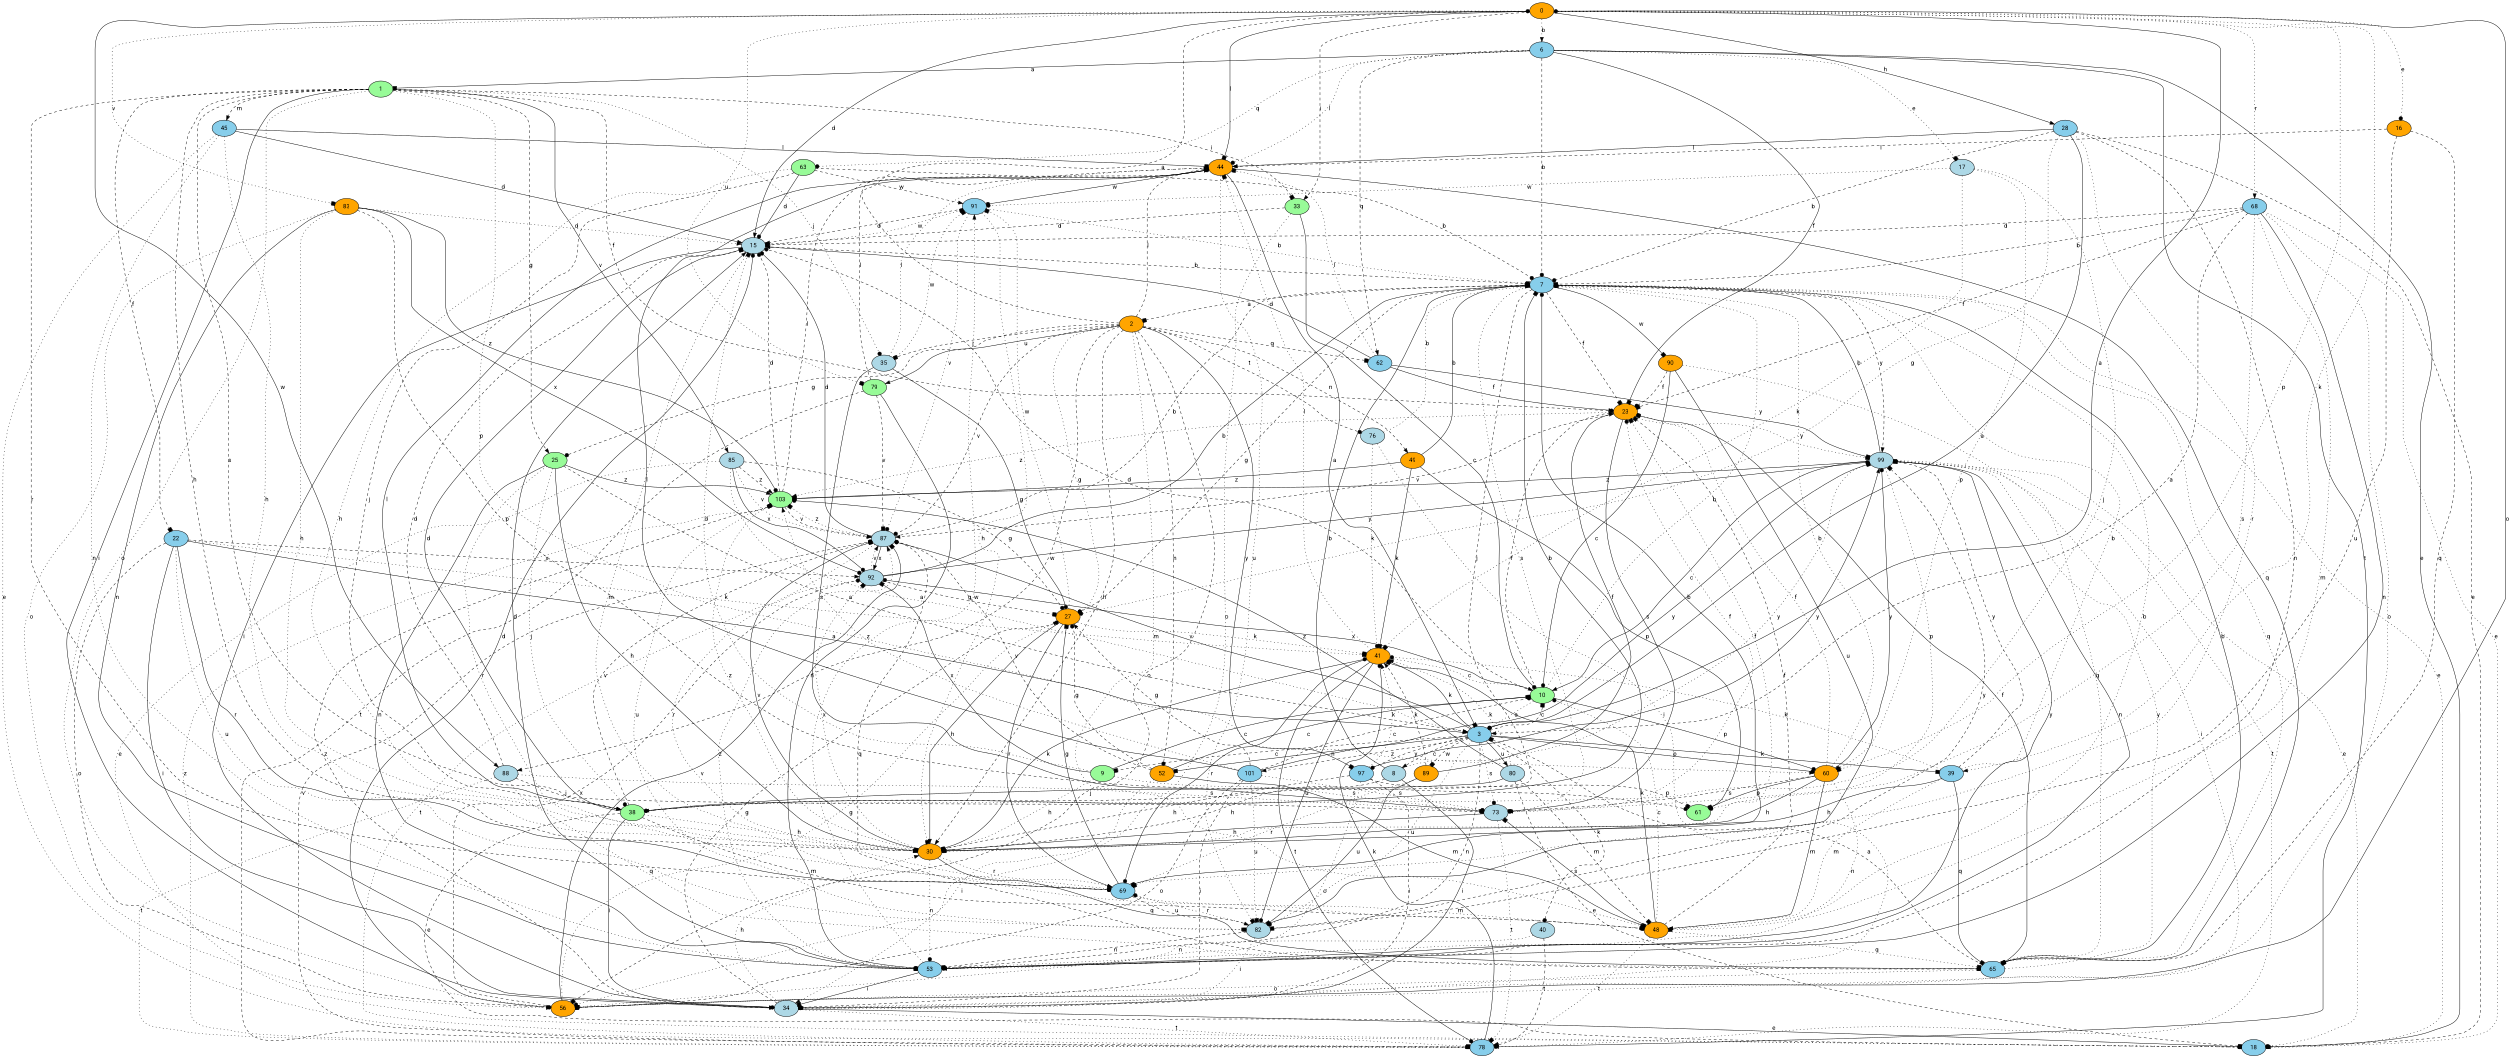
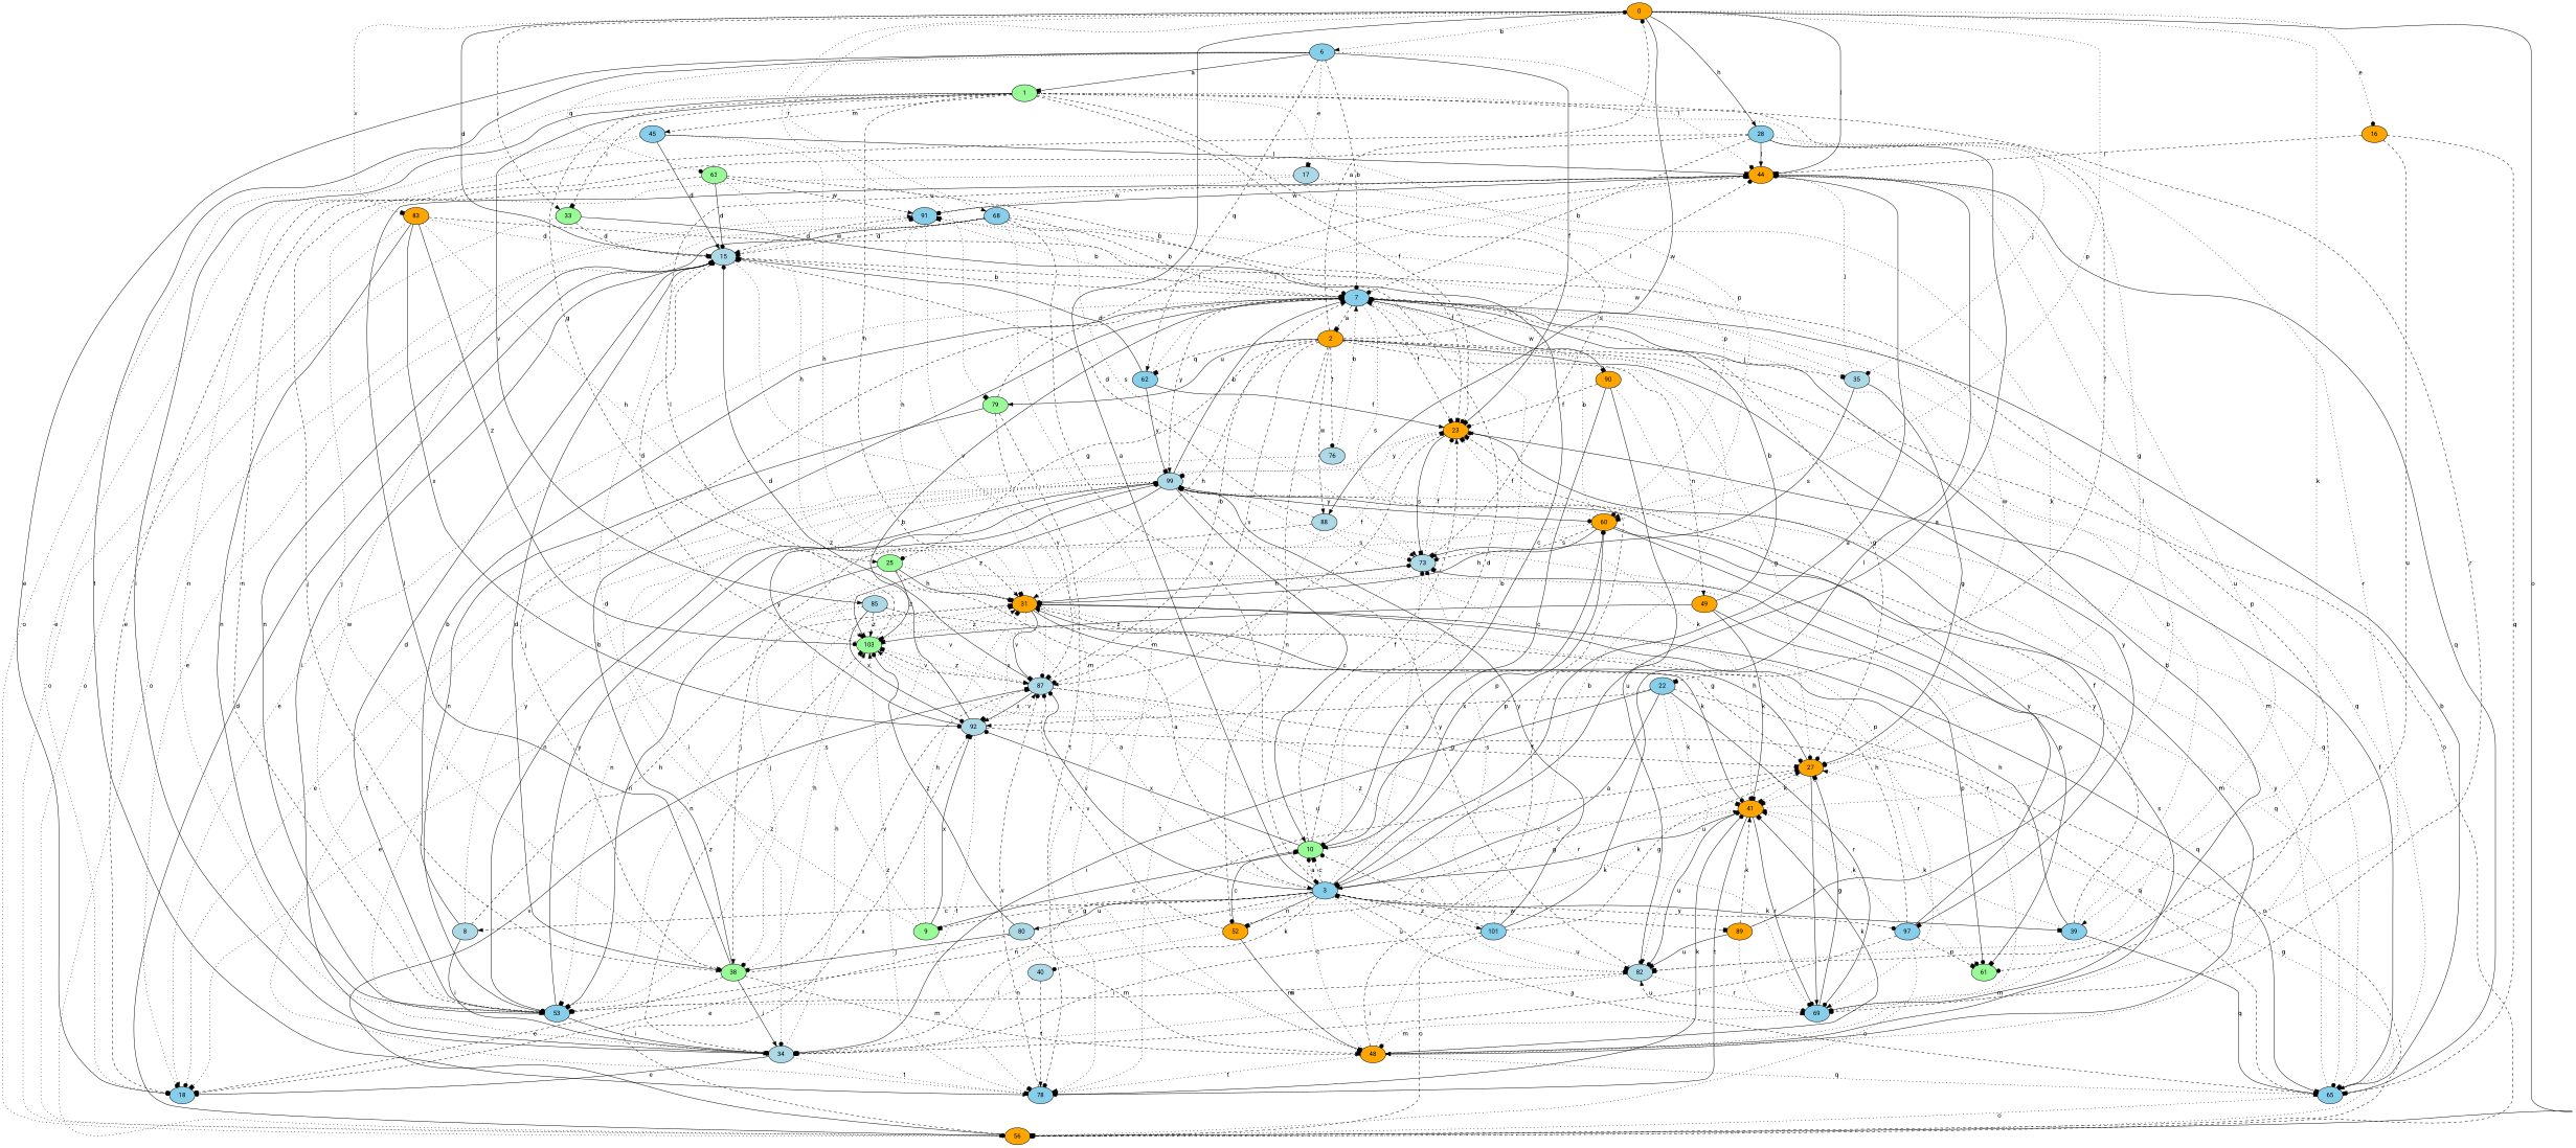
  strict digraph {
    fontname=Roboto
    node [fillcolor=skyblue fontname=Roboto style=filled]
    edge [arrowhead=dot fontname=Roboto style=dotted]
    0 [fillcolor=orange]
    6
    15 [fillcolor=lightblue]
    16 [fillcolor=orange]
    28
    33 [fillcolor=palegreen]
    39
    44 [fillcolor=orange]
    56 [fillcolor=orange]
    60 [fillcolor=orange]
    68
    79 [fillcolor=palegreen]
    83 [fillcolor=orange]
    88 [fillcolor=lightblue]
    1 [fillcolor=palegreen]
    23 [fillcolor=orange]
    62
    7
    17 [fillcolor=lightblue]
    18
    63 [fillcolor=palegreen]
    78
    34 [fillcolor=lightblue]
    48 [fillcolor=orange]
    91
    82 [fillcolor=lightblue]
    65
    69
    27 [fillcolor=orange]
    3
    53
    10 [fillcolor=palegreen]
-   30 [fillcolor=orange]
+   30 [fillcolor=orange label=31]
    41 [fillcolor=orange]
    99 [fillcolor=lightblue]
    87 [fillcolor=lightblue]
    n37 [fillcolor=lightblue label=92]
    73 [fillcolor=lightblue]
    61 [fillcolor=palegreen]
    103 [fillcolor=palegreen]
    38 [fillcolor=palegreen]
    22
    25 [fillcolor=palegreen]
    35 [fillcolor=lightblue]
    45
    85 [fillcolor=lightblue]
    2 [fillcolor=orange]
    49 [fillcolor=orange]
    52 [fillcolor=orange]
    76 [fillcolor=lightblue]
    97
    8 [fillcolor=lightblue]
    9 [fillcolor=palegreen]
    40 [fillcolor=lightblue]
    80 [fillcolor=lightblue]
    89 [fillcolor=orange]
    101
    90 [fillcolor=orange]
    0 -> 6 [arrowhead=normal label=b]
    0 -> 15 [arrowhead=normal label=d style=solid]
    0 -> 16 [label=e]
    0 -> 28 [arrowhead=normal label=h style=solid]
    0 -> 33 [arrowhead=normal label=i style=dashed]
    0 -> 39 [arrowhead=normal label=k]
    0 -> 44 [arrowhead=box label=l style=solid]
    0 -> 56 [arrowhead=box label=o style=solid]
    0 -> 60 [arrowhead=box label=p]
    0 -> 68 [arrowhead=normal label=r]
    0 -> 79 [arrowhead=box label=u]
    0 -> 83 [arrowhead=box label=v]
    0 -> 88 [arrowhead=normal label=w style=solid]
    6 -> 44 [label=l]
    6 -> 1 [arrowhead=box label=a style=solid]
    6 -> 23 [arrowhead=box label=f style=solid]
    6 -> 62 [arrowhead=normal label=q style=dashed]
    6 -> 7 [label=b style=dashed]
    6 -> 17 [arrowhead=box label=e]
    6 -> 18 [label=e style=solid]
    6 -> 63 [label=q]
    6 -> 78 [arrowhead=normal label=t style=solid]
    15 -> 7 [arrowhead=normal label=b style=dashed]
    15 -> 34 [label=i style=solid]
    15 -> 48 [arrowhead=box label=m]
    15 -> 91 [arrowhead=box label=w]
    16 -> 44 [arrowhead=normal label=l style=dashed]
    16 -> 82 [arrowhead=box label=u style=dashed]
    16 -> 65 [arrowhead=box label=q style=dashed]
    28 -> 44 [arrowhead=normal label=l style=solid]
    28 -> 7 [label=b style=dashed]
    28 -> 18 [arrowhead=box label=e style=dashed]
    28 -> 69 [arrowhead=box label=r]
    28 -> 27 [label=g]
    28 -> 3 [label=a style=solid]
    28 -> 53 [arrowhead=normal label=n style=dashed]
    33 -> 15 [arrowhead=box label=d style=dashed]
    33 -> 56 [label=o]
    33 -> 10 [label=c style=solid]
    39 -> 7 [label=b]
    39 -> 48 [arrowhead=normal label=m]
    39 -> 65 [arrowhead=box label=q style=solid]
    39 -> 30 [arrowhead=box label=h style=solid]
    39 -> 41 [label=k]
    39 -> 99 [arrowhead=normal label=y style=dashed]
    44 -> 91 [label=w style=solid]
    44 -> 82 [arrowhead=box label=u]
    44 -> 65 [arrowhead=normal label=q style=solid]
    44 -> 3 [arrowhead=box label=a style=solid]
    56 -> 15 [label=d style=solid]
    56 -> 27 [arrowhead=normal label=g]
    56 -> 87 [arrowhead=box label=v style=solid]
    56 -> n37 [label=x style=dashed]
    60 -> 23 [arrowhead=box label=f]
    60 -> 7 [label=b]
    60 -> 48 [arrowhead=normal label=m style=solid]
    60 -> 53 [arrowhead=box label=n]
    60 -> 30 [arrowhead=normal label=h style=solid]
-   60 -> 99 [label=y style=solid]
+   99 -> 60 [label=y style=solid]
    60 -> 73 [label=s style=dashed]
    60 -> 61 [arrowhead=box label=p style=solid]
    68 -> 15 [arrowhead=box label=d style=dashed]
    68 -> 56 [label=o]
    68 -> 23 [arrowhead=box label=f style=dashed]
    68 -> 7 [arrowhead=box label=b style=dashed]
    68 -> 18 [label=e]
    68 -> 48 [arrowhead=box label=m]
    68 -> 3 [arrowhead=normal label=a style=dashed]
    68 -> 53 [arrowhead=normal label=n style=solid]
    68 -> 73 [arrowhead=normal label=s]
    79 -> 44 [arrowhead=normal label=l style=dashed]
    79 -> 78 [label=t style=dashed]
    79 -> 53 [label=n style=solid]
    79 -> 87 [arrowhead=box label=v style=dashed]
    83 -> 15 [arrowhead=normal label=d]
    83 -> 56 [arrowhead=normal label=o]
    83 -> 53 [arrowhead=box label=n style=solid]
    83 -> 30 [arrowhead=normal label=h]
    83 -> n37 [label=x style=solid]
    83 -> 61 [label=p style=dashed]
    83 -> 103 [label=z style=solid]
    88 -> 15 [arrowhead=box label=d style=dashed]
    88 -> 78 [arrowhead=normal label=t]
    88 -> 65 [label=q]
    88 -> 73 [label=s]
    88 -> 38 [arrowhead=normal label=j style=dashed]
    1 -> 33 [arrowhead=box label=i style=dashed]
    1 -> 56 [arrowhead=normal label=o]
    1 -> 60 [arrowhead=normal label=p]
    1 -> 23 [label=f style=dashed]
    1 -> 34 [arrowhead=normal label=i style=solid]
    1 -> 69 [label=r style=dashed]
    1 -> 30 [arrowhead=normal label=h style=dashed]
    1 -> 73 [arrowhead=box label=s style=dashed]
    1 -> 22 [arrowhead=box label=f style=dashed]
    1 -> 25 [arrowhead=normal label=g style=dashed]
    1 -> 35 [label=j]
    1 -> 45 [arrowhead=normal label=m style=dashed]
    1 -> 85 [arrowhead=normal label=v style=solid]
    23 -> 99 [arrowhead=box label=y]
    23 -> 87 [arrowhead=normal label=v style=dashed]
    23 -> 73 [arrowhead=box label=s style=solid]
    23 -> 103 [arrowhead=normal label=z]
    62 -> 15 [arrowhead=normal label=d style=solid]
    62 -> 44 [arrowhead=box label=l]
    62 -> 23 [arrowhead=normal label=f style=solid]
    62 -> 99 [arrowhead=box label=y style=solid]
    7 -> 23 [arrowhead=box label=f style=dashed]
    7 -> 18 [arrowhead=normal label=e]
    7 -> 65 [arrowhead=normal label=q]
    7 -> 27 [label=g style=dashed]
    7 -> 99 [arrowhead=normal label=y style=dashed]
    7 -> 73 [arrowhead=normal label=s]
    7 -> 38 [label=j style=dashed]
    7 -> 2 [arrowhead=box label=a style=dashed]
    7 -> 90 [arrowhead=box label=w style=solid]
    17 -> 60 [label=p]
    17 -> 91 [label=w]
    17 -> 41 [arrowhead=box label=k]
    17 -> 38 [arrowhead=normal label=j]
    63 -> 15 [label=d style=solid]
    63 -> 7 [label=b style=dashed]
    63 -> 91 [arrowhead=normal label=w style=dashed]
    63 -> 30 [label=h]
    63 -> 38 [arrowhead=normal label=j style=dashed]
    78 -> 41 [label=k style=solid]
    78 -> 87 [label=v style=dashed]
    78 -> 103 [arrowhead=normal label=z]
    34 -> 18 [label=e style=solid]
    34 -> 78 [arrowhead=box label=t]
    34 -> 27 [label=g style=dashed]
    34 -> 30 [arrowhead=normal label=h]
    34 -> 103 [arrowhead=box label=z style=dashed]
    48 -> 23 [arrowhead=box label=f style=dashed]
    48 -> 7 [label=b]
    48 -> 78 [arrowhead=normal label=t]
    48 -> 65 [arrowhead=box label=q]
    48 -> 10 [label=c]
    48 -> 41 [arrowhead=box label=k style=solid]
    48 -> 73 [arrowhead=box label=s style=solid]
    91 -> 15 [arrowhead=normal label=d style=dashed]
    91 -> 7 [arrowhead=box label=b]
    91 -> 30 [arrowhead=box label=h]
    91 -> 87 [label=v]
    82 -> 34 [label=i]
    82 -> 69 [label=r]
    82 -> 53 [arrowhead=box label=n style=dashed]
    82 -> 99 [arrowhead=box label=y style=dashed]
    65 -> 56 [arrowhead=box label=o]
    65 -> 23 [label=f style=solid]
    65 -> 7 [label=b style=solid]
    65 -> 3 [arrowhead=box label=a style=dashed]
    65 -> 99 [arrowhead=box label=y]
    69 -> 7 [label=b style=solid]
    69 -> 48 [label=m]
    69 -> 82 [arrowhead=normal label=u style=dashed]
    69 -> 27 [arrowhead=box label=g style=solid]
    27 -> 91 [arrowhead=box label=w]
    27 -> 69 [arrowhead=normal label=r style=solid]
    27 -> 30 [arrowhead=normal label=h style=solid]
    27 -> 41 [arrowhead=box label=k]
    3 -> 0 [label=a style=solid]
    3 -> 39 [arrowhead=box label=k style=solid]
    3 -> 60 [label=p style=solid]
    3 -> 82 [label=u]
    3 -> 53 [label=n style=dashed]
    3 -> 10 [arrowhead=box label=c style=dashed]
    3 -> 41 [label=k style=solid]
    3 -> 87 [label=v style=solid]
    3 -> 73 [label=s]
    3 -> 52 [arrowhead=box label=n style=solid]
    3 -> 97 [label=y style=dashed]
    3 -> 8 [arrowhead=normal label=c style=dashed]
    3 -> 9 [arrowhead=box label=c style=dashed]
    3 -> 40 [label=k style=dashed]
    3 -> 80 [arrowhead=normal label=u style=solid]
    3 -> 89 [arrowhead=box label=w style=dashed]
    3 -> 101 [arrowhead=normal label=z style=dashed]
    53 -> 15 [arrowhead=normal label=d style=solid]
    53 -> 34 [arrowhead=box label=i style=solid]
    53 -> 91 [arrowhead=normal label=w]
    53 -> 99 [arrowhead=box label=y style=solid]
-   53 -> 87 [arrowhead=normal label=z]
+   53 -> 103 [arrowhead=normal label=z]
    10 -> 15 [label=d style=dashed]
    10 -> 60 [label=p style=solid]
    10 -> 23 [arrowhead=normal label=f style=dashed]
    10 -> 7 [arrowhead=normal label=b]
    10 -> 3 [label=a]
    10 -> n37 [label=x style=solid]
    30 -> 23 [arrowhead=box label=f]
    30 -> 65 [arrowhead=box label=q style=solid]
    30 -> 69 [arrowhead=normal label=r]
    30 -> 53 [label=n]
    30 -> 41 [label=k style=solid]
    30 -> 87 [arrowhead=box label=v style=solid]
    30 -> n37 [arrowhead=box label=x]
    30 -> 103 [arrowhead=box label=z]
    41 -> 44 [arrowhead=box label=l]
    41 -> 78 [label=t style=solid]
    41 -> 82 [label=u style=solid]
    41 -> 69 [label=r style=solid]
    41 -> 10 [arrowhead=normal label=c]
    99 -> 7 [arrowhead=box label=b style=solid]
    99 -> 18 [label=e]
    99 -> 78 [label=t]
    99 -> 34 [label=i]
    99 -> 53 [label=n style=solid]
    99 -> 10 [arrowhead=normal label=c style=solid]
    99 -> 61 [label=p]
    99 -> 103 [arrowhead=box label=z style=solid]
    87 -> 15 [label=d style=solid]
    87 -> 7 [arrowhead=normal label=b style=dashed]
    87 -> 65 [label=q style=dashed]
    87 -> 69 [label=r]
    87 -> n37 [arrowhead=normal label=x style=solid]
    87 -> 103 [arrowhead=box label=z]
    n37 -> 7 [arrowhead=box label=b style=solid]
    n37 -> 78 [arrowhead=box label=t]
    n37 -> 27 [arrowhead=box label=g style=dashed]
    n37 -> 99 [label=y style=solid]
    n37 -> 87 [arrowhead=normal label=v]
    73 -> 23 [label=f]
    73 -> 78 [arrowhead=box label=t]
    73 -> 30 [label=h style=solid]
    103 -> 15 [label=d style=dashed]
    103 -> 44 [label=l style=dashed]
    103 -> 82 [arrowhead=box label=u]
    103 -> 87 [arrowhead=normal label=v style=dashed]
    38 -> 15 [arrowhead=box label=d style=solid]
    38 -> 44 [arrowhead=normal label=l style=solid]
    38 -> 7 [arrowhead=box label=b style=solid]
    38 -> 18 [label=e style=dashed]
    38 -> 34 [arrowhead=normal label=i style=solid]
    38 -> 48 [arrowhead=normal label=m style=dashed]
    38 -> 30 [arrowhead=box label=h]
    38 -> 87 [arrowhead=box label=v style=dashed]
    22 -> 56 [label=o style=dashed]
    22 -> 34 [arrowhead=normal label=i style=solid]
    22 -> 82 [arrowhead=normal label=u]
    22 -> 69 [label=r style=solid]
    22 -> 3 [arrowhead=normal label=a style=solid]
    22 -> 41 [arrowhead=box label=k]
    22 -> n37 [arrowhead=normal label=x style=dashed]
    25 -> 69 [label=r]
    25 -> 3 [arrowhead=normal label=a style=dashed]
    25 -> 53 [arrowhead=box label=n style=solid]
    25 -> 30 [arrowhead=box label=h style=solid]
    25 -> 103 [arrowhead=normal label=z style=solid]
    25 -> 38 [label=j]
    35 -> 44 [label=l]
    35 -> 91 [arrowhead=box label=w]
    35 -> 27 [label=g style=solid]
    35 -> 73 [arrowhead=normal label=s style=solid]
    45 -> 15 [arrowhead=normal label=d style=solid]
    45 -> 44 [arrowhead=box label=l style=solid]
    45 -> 18 [label=e]
    45 -> 53 [label=n]
    45 -> 30 [arrowhead=normal label=h]
    85 -> 18 [arrowhead=box label=e]
    85 -> 27 [label=g style=dashed]
    85 -> 3 [arrowhead=normal label=a]
    85 -> 87 [arrowhead=normal label=v]
    85 -> n37 [label=x style=solid]
    85 -> 103 [arrowhead=normal label=z style=dashed]
    2 -> 0 [label=a style=dashed]
    2 -> 44 [label=l style=dashed]
    2 -> 56 [arrowhead=box label=o style=dashed]
    2 -> 79 [arrowhead=normal label=u style=solid]
    2 -> 88 [arrowhead=normal label=w style=dashed]
    2 -> 62 [arrowhead=box label=q style=dashed]
    2 -> 48 [arrowhead=normal label=m]
    2 -> 27 [label=g]
    2 -> 30 [arrowhead=normal label=h style=dashed]
    2 -> 87 [label=v style=dashed]
    2 -> 25 [label=g style=dashed]
    2 -> 35 [arrowhead=box label=j style=dashed]
    2 -> 49 [arrowhead=normal label=n style=dashed]
    2 -> 52 [label=n style=dashed]
    2 -> 76 [label=t style=dashed]
    2 -> 97 [arrowhead=box label=y style=solid]
    49 -> 7 [arrowhead=normal label=b style=solid]
    49 -> 41 [arrowhead=box label=k style=solid]
    49 -> 61 [label=p style=solid]
    49 -> 103 [arrowhead=box label=z style=solid]
    52 -> 34 [arrowhead=normal label=i]
    52 -> 48 [arrowhead=box label=m style=solid]
    52 -> 27 [label=g style=dashed]
    52 -> 10 [arrowhead=box label=c style=solid]
    52 -> 87 [label=v style=dashed]
    76 -> 7 [arrowhead=normal label=b]
    76 -> 34 [label=i]
    76 -> 41 [label=k]
    97 -> 56 [arrowhead=normal label=o]
    97 -> 34 [arrowhead=box label=i style=dashed]
    97 -> 30 [label=h style=dashed]
    97 -> 41 [arrowhead=normal label=k]
    97 -> 99 [arrowhead=normal label=y style=solid]
    97 -> 61 [arrowhead=box label=p style=dashed]
    8 -> 7 [arrowhead=normal label=b style=solid]
    8 -> 34 [arrowhead=normal label=i style=solid]
    8 -> 30 [arrowhead=box label=h style=dashed]
    8 -> 99 [label=y]
    9 -> 15 [arrowhead=box label=d]
    9 -> 10 [arrowhead=normal label=c style=solid]
    9 -> 30 [arrowhead=box label=h]
    9 -> n37 [arrowhead=box label=x style=solid]
    9 -> 73 [label=s]
    40 -> 78 [arrowhead=normal label=t style=dashed]
    40 -> 53 [arrowhead=normal label=n]
    80 -> 18 [arrowhead=box label=e style=dashed]
    80 -> 48 [arrowhead=box label=m style=dashed]
    80 -> 41 [arrowhead=normal label=k]
    80 -> 103 [label=z style=solid]
    80 -> 38 [label=j style=solid]
    89 -> 23 [arrowhead=normal label=f style=solid]
    89 -> 82 [arrowhead=box label=u style=solid]
    89 -> 69 [arrowhead=box label=r]
    89 -> 41 [arrowhead=normal label=k style=dashed]
    101 -> 44 [arrowhead=normal label=l style=solid]
    101 -> 56 [arrowhead=box label=o style=dashed]
    101 -> 34 [label=i style=dashed]
    101 -> 82 [arrowhead=box label=u]
    101 -> 27 [arrowhead=normal label=g style=dashed]
    101 -> 10 [label=c style=dashed]
    101 -> 99 [arrowhead=box label=y style=solid]
    101 -> 73 [label=s]
    101 -> 103 [arrowhead=normal label=z]
    90 -> 23 [label=f style=dashed]
    90 -> 82 [label=u style=solid]
    90 -> 65 [arrowhead=box label=q]
    90 -> 10 [label=c style=solid]
  }
